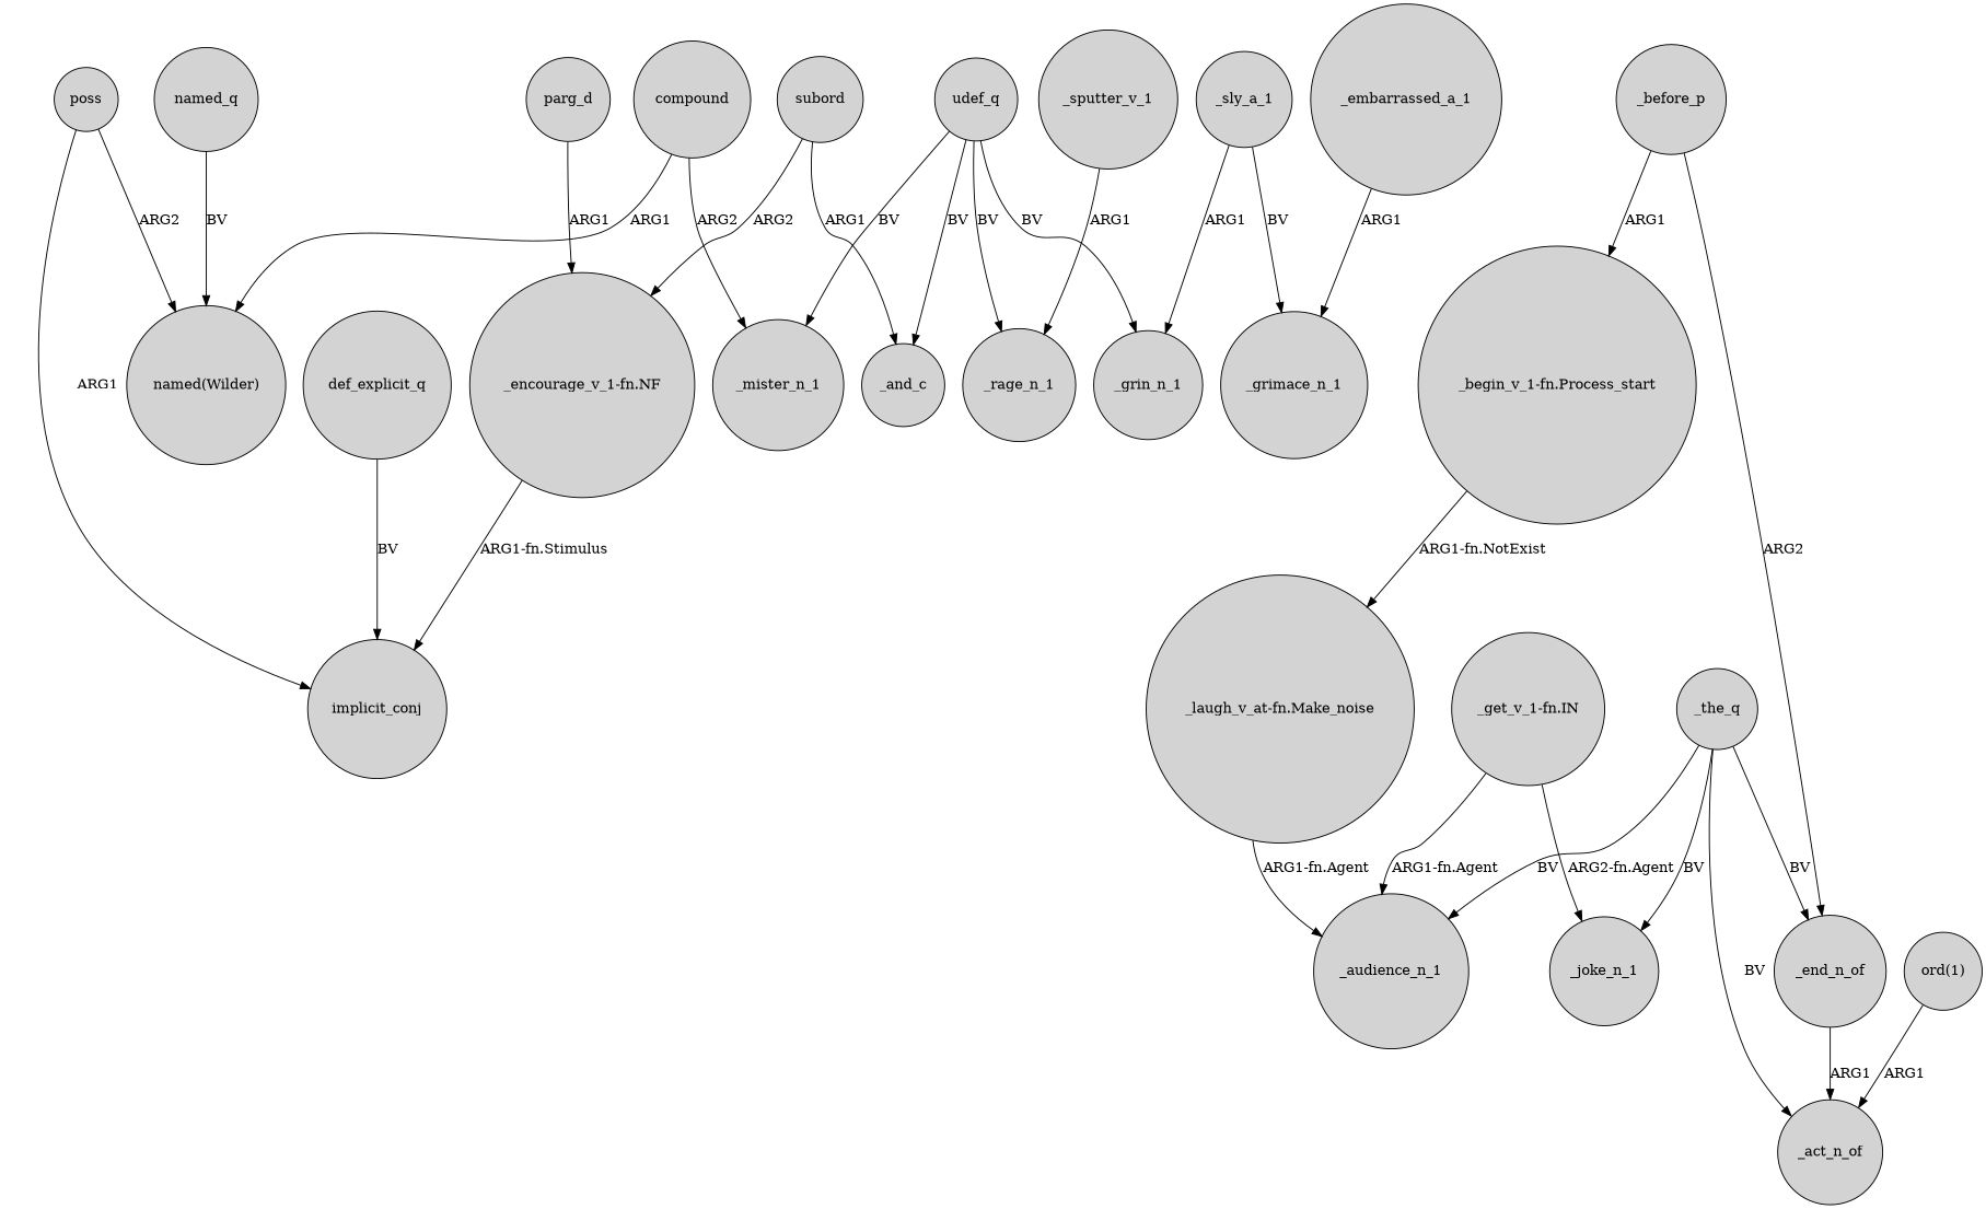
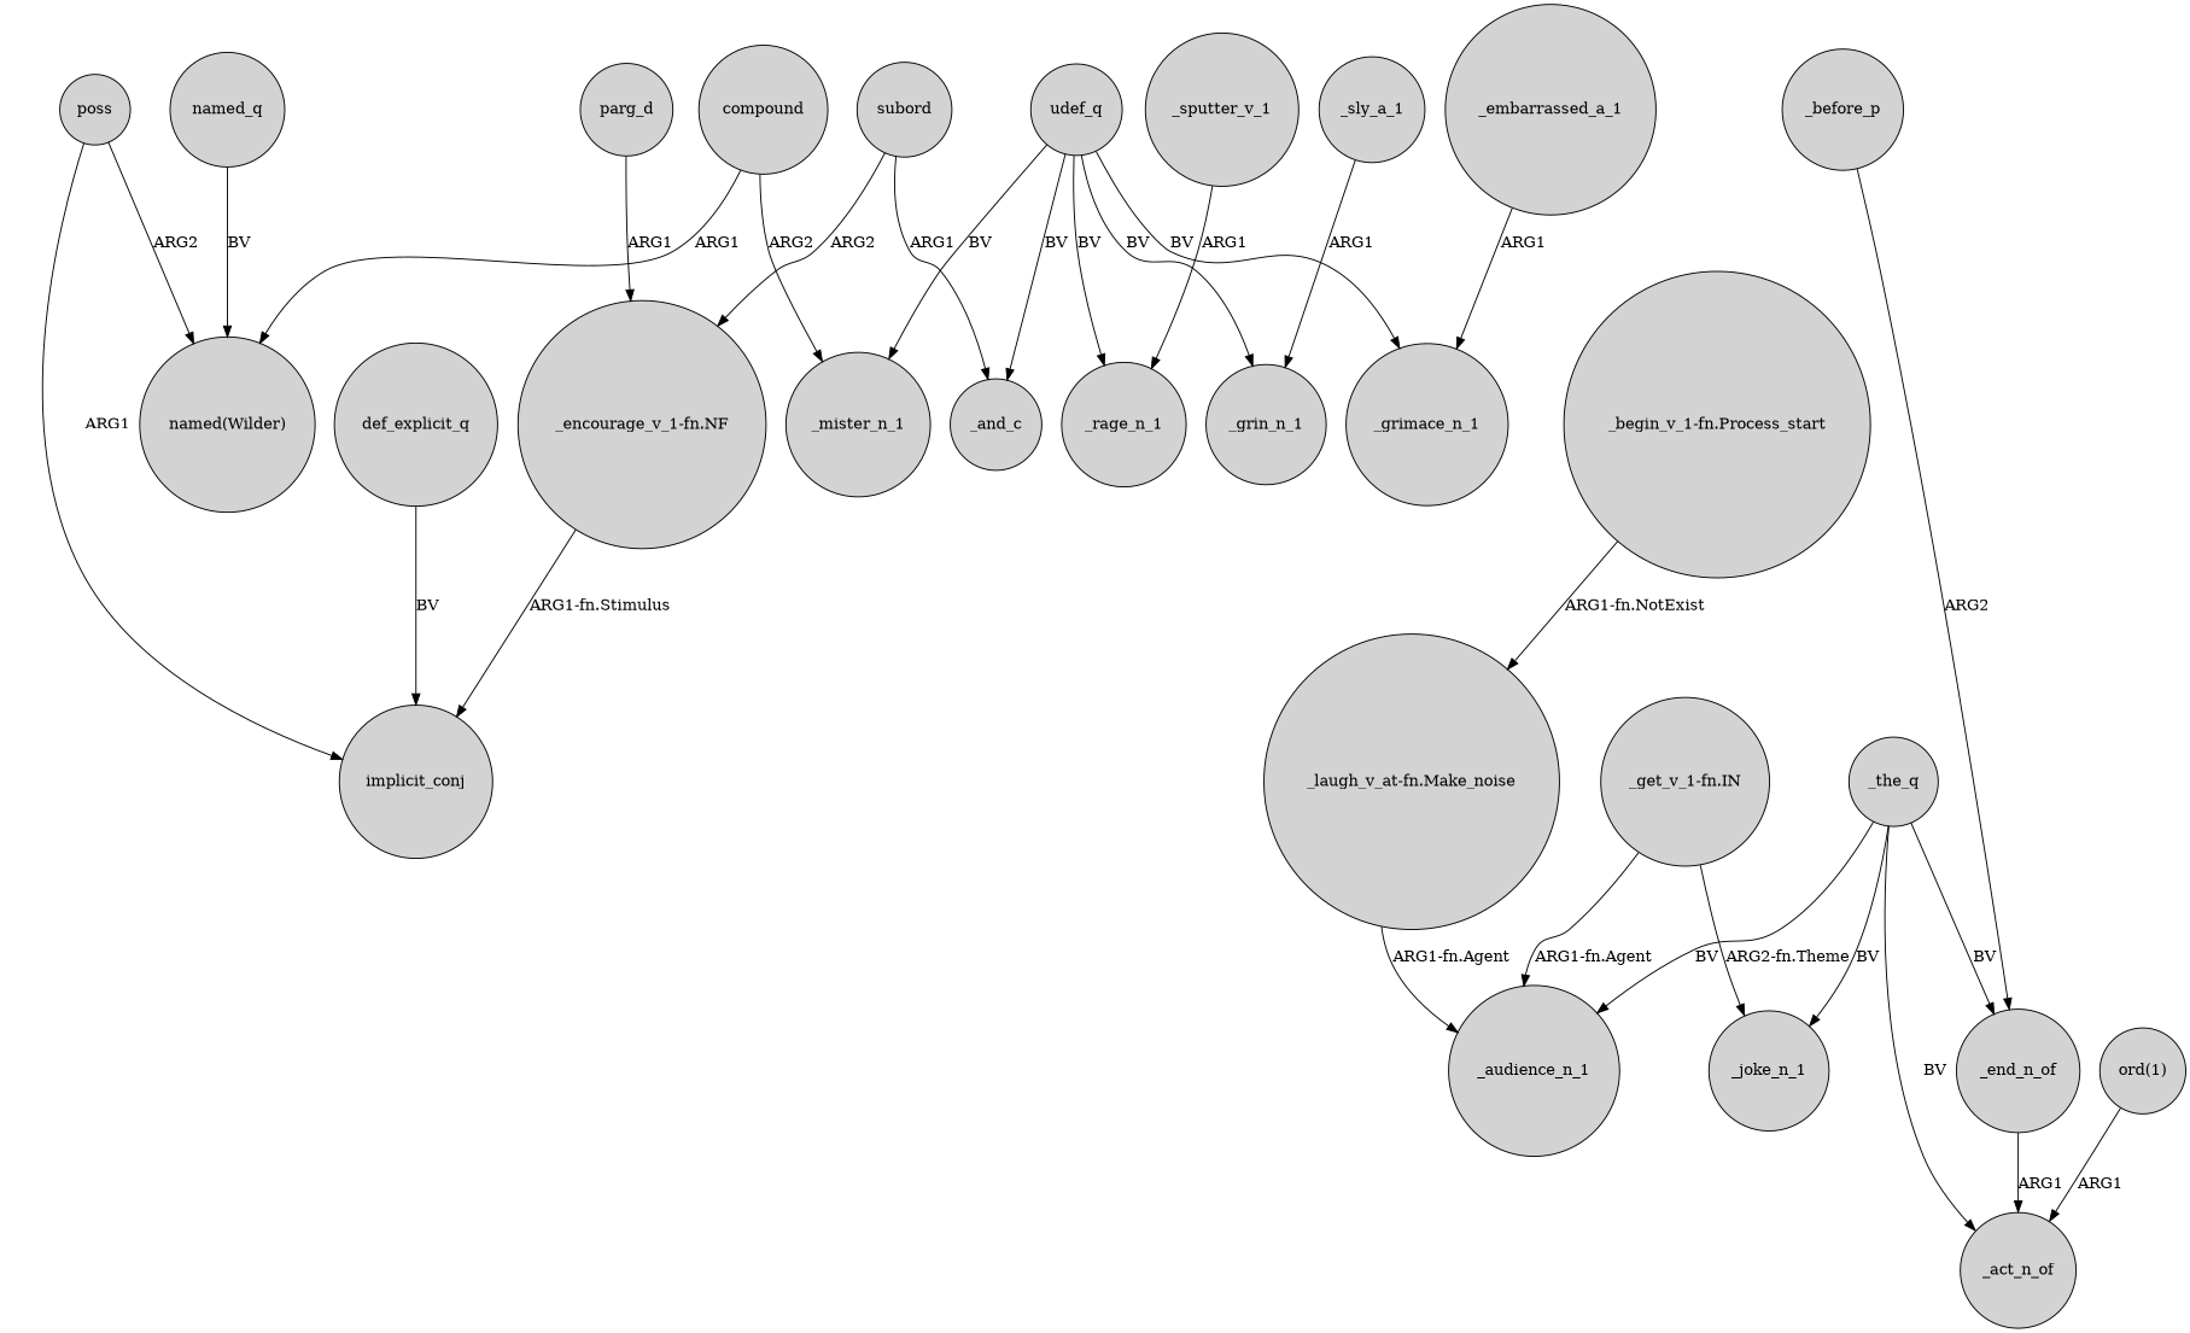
  digraph {
    node [shape=circle style=filled]
    subord
    "_encourage_v_1-fn.NF"
    _and_c
    implicit_conj
    "_get_v_1-fn.IN"
    _joke_n_1
    _audience_n_1
    _the_q
    _end_n_of
    _act_n_of
    compound
    _mister_n_1
    "named(Wilder)"
    udef_q
    _grin_n_1
    _grimace_n_1
    _rage_n_1
    def_explicit_q
    _before_p
    "_begin_v_1-fn.Process_start"
    "_laugh_v_at-fn.Make_noise"
    _sly_a_1
    poss
    parg_d
    _sputter_v_1
    n26 [label=named_q]
    _embarrassed_a_1
    "ord(1)"
    subord -> "_encourage_v_1-fn.NF" [label=ARG2]
    subord -> _and_c [label=ARG1]
    "_encourage_v_1-fn.NF" -> implicit_conj [label="ARG1-fn.Stimulus"]
-   "_get_v_1-fn.IN" -> _joke_n_1 [label="ARG2-fn.Agent"]
+   "_get_v_1-fn.IN" -> _joke_n_1 [label="ARG2-fn.Theme"]
    "_get_v_1-fn.IN" -> _audience_n_1 [label="ARG1-fn.Agent"]
    _the_q -> _joke_n_1 [label=BV]
    _the_q -> _audience_n_1 [label=BV]
    _the_q -> _end_n_of [label=BV]
    _the_q -> _act_n_of [label=BV]
    _end_n_of -> _act_n_of [label=ARG1]
    compound -> _mister_n_1 [label=ARG2]
    compound -> "named(Wilder)" [label=ARG1]
    udef_q -> _and_c [label=BV]
    udef_q -> _mister_n_1 [label=BV]
    udef_q -> _grin_n_1 [label=BV]
-   _sly_a_1 -> _grimace_n_1 [label=BV]
+   udef_q -> _grimace_n_1 [label=BV]
    udef_q -> _rage_n_1 [label=BV]
    def_explicit_q -> implicit_conj [label=BV]
    _before_p -> _end_n_of [label=ARG2]
-   _before_p -> "_begin_v_1-fn.Process_start" [label=ARG1]
    "_begin_v_1-fn.Process_start" -> "_laugh_v_at-fn.Make_noise" [label="ARG1-fn.NotExist"]
    "_laugh_v_at-fn.Make_noise" -> _audience_n_1 [label="ARG1-fn.Agent"]
    _sly_a_1 -> _grin_n_1 [label=ARG1]
    poss -> implicit_conj [label=ARG1]
    poss -> "named(Wilder)" [label=ARG2]
    parg_d -> "_encourage_v_1-fn.NF" [label=ARG1]
    _sputter_v_1 -> _rage_n_1 [label=ARG1]
    n26 -> "named(Wilder)" [label=BV]
    _embarrassed_a_1 -> _grimace_n_1 [label=ARG1]
    "ord(1)" -> _act_n_of [label=ARG1]
  }
